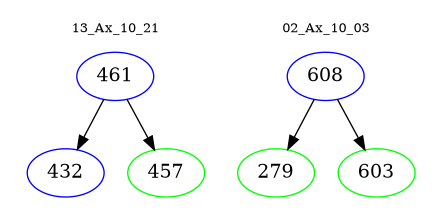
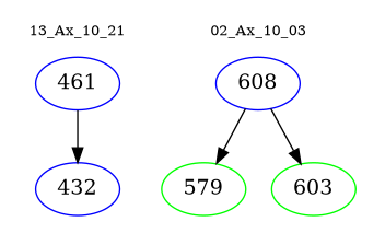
  digraph {
    node [color=blue]
    edge [color=black]
    n1 [label=461]
    n2 [label=432]
-   n3 [color=green label=457]
    n4 [label=608]
-   n5 [color=green label=279]
+   n5 [color=green label=579]
    n6 [color=green label=603]
    subgraph cluster_1 {
      color=white
      fontsize=10
      label="13_Ax_10_21"
      n1
      n2
-     n3
    }
    subgraph cluster_2 {
      color=white
      fontsize=10
      label="02_Ax_10_03"
      n4
      n5
      n6
    }
    n1 -> n2
-   n1 -> n3
    n4 -> n5
    n4 -> n6
  }
